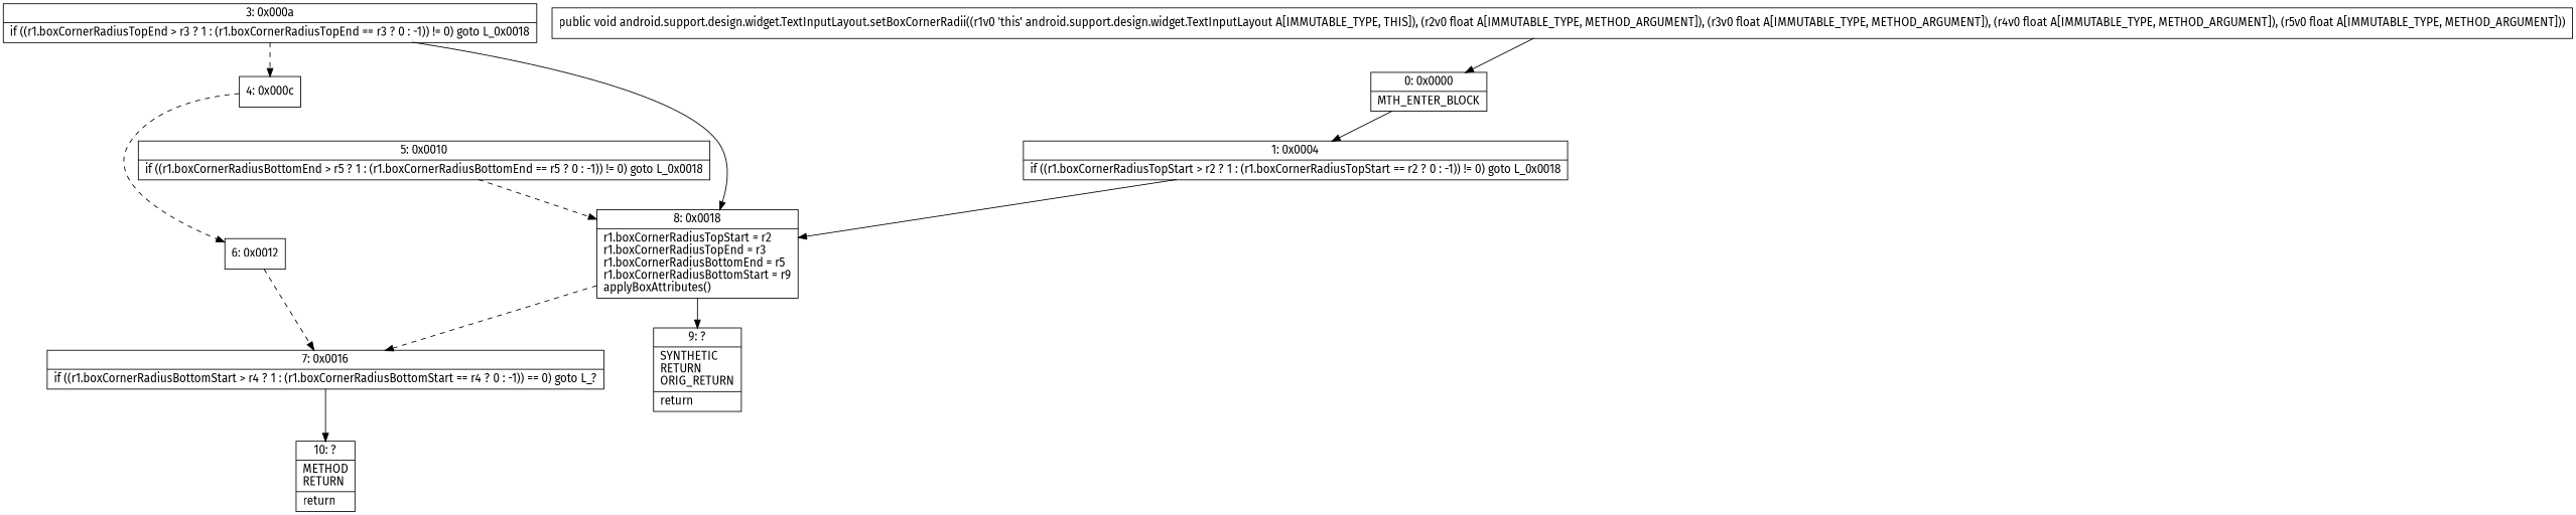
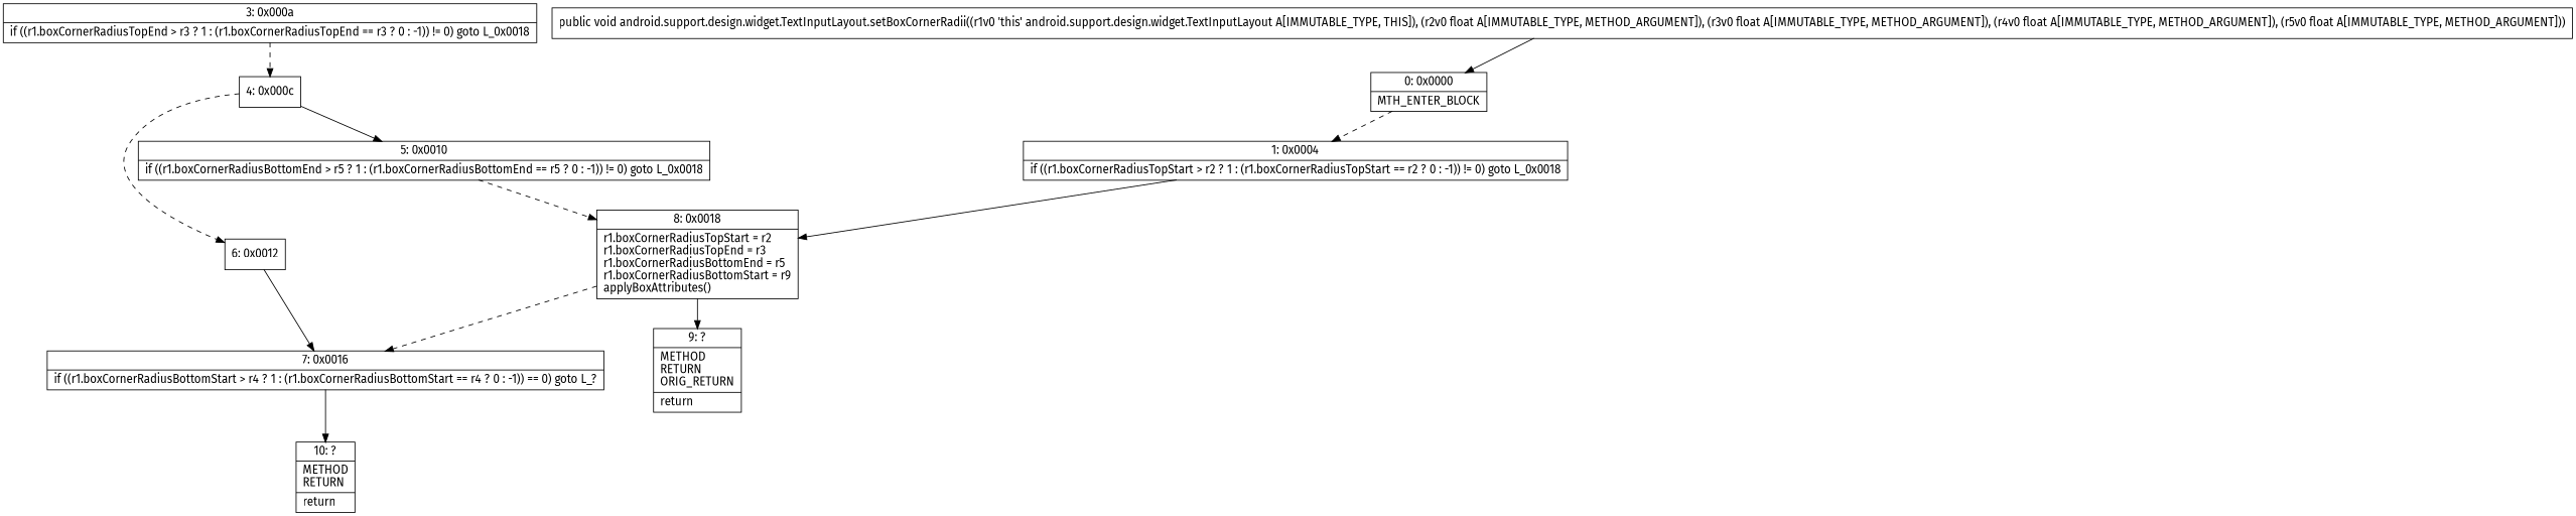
  digraph {
    fontname="Fira Sans"
    node [fontname="Fira Sans" shape=record]
    edge [fontname="Fira Sans"]
    n1 [label="{0\:\ 0x0000|MTH_ENTER_BLOCK\l}"]
    n2 [label="{1\:\ 0x0004|if ((r1.boxCornerRadiusTopStart \> r2 ? 1 : (r1.boxCornerRadiusTopStart == r2 ? 0 : \-1)) != 0) goto L_0x0018\l}"]
    n3 [label="{8\:\ 0x0018|r1.boxCornerRadiusTopStart = r2\lr1.boxCornerRadiusTopEnd = r3\lr1.boxCornerRadiusBottomEnd = r5\lr1.boxCornerRadiusBottomStart = r9\lapplyBoxAttributes()\l}"]
    n4 [label="{7\:\ 0x0016|if ((r1.boxCornerRadiusBottomStart \> r4 ? 1 : (r1.boxCornerRadiusBottomStart == r4 ? 0 : \-1)) == 0) goto L_?\l}"]
-   n5 [label="{9\:\ ?|SYNTHETIC\lRETURN\lORIG_RETURN\l|return\l}"]
+   n5 [label="{9\:\ ?|METHOD\lRETURN\lORIG_RETURN\l|return\l}"]
    n6 [label="{3\:\ 0x000a|if ((r1.boxCornerRadiusTopEnd \> r3 ? 1 : (r1.boxCornerRadiusTopEnd == r3 ? 0 : \-1)) != 0) goto L_0x0018\l}"]
    n7 [label="{4\:\ 0x000c}"]
    n8 [label="{5\:\ 0x0010|if ((r1.boxCornerRadiusBottomEnd \> r5 ? 1 : (r1.boxCornerRadiusBottomEnd == r5 ? 0 : \-1)) != 0) goto L_0x0018\l}"]
    n9 [label="{6\:\ 0x0012}"]
    n10 [label="{10\:\ ?|METHOD\lRETURN\l|return\l}"]
    n11 [label="{public void android.support.design.widget.TextInputLayout.setBoxCornerRadii((r1v0 'this' android.support.design.widget.TextInputLayout A[IMMUTABLE_TYPE, THIS]), (r2v0 float A[IMMUTABLE_TYPE, METHOD_ARGUMENT]), (r3v0 float A[IMMUTABLE_TYPE, METHOD_ARGUMENT]), (r4v0 float A[IMMUTABLE_TYPE, METHOD_ARGUMENT]), (r5v0 float A[IMMUTABLE_TYPE, METHOD_ARGUMENT])) }"]
-   n1 -> n2
+   n1 -> n2 [style=dashed]
    n2 -> n3
    n3 -> n4 [style=dashed]
    n3 -> n5
    n4 -> n10
-   n6 -> n3
    n6 -> n7 [style=dashed]
+   n7 -> n8
    n7 -> n9 [style=dashed]
    n8 -> n3 [style=dashed]
-   n9 -> n4 [style=dashed]
+   n9 -> n4
    n11 -> n1
  }
